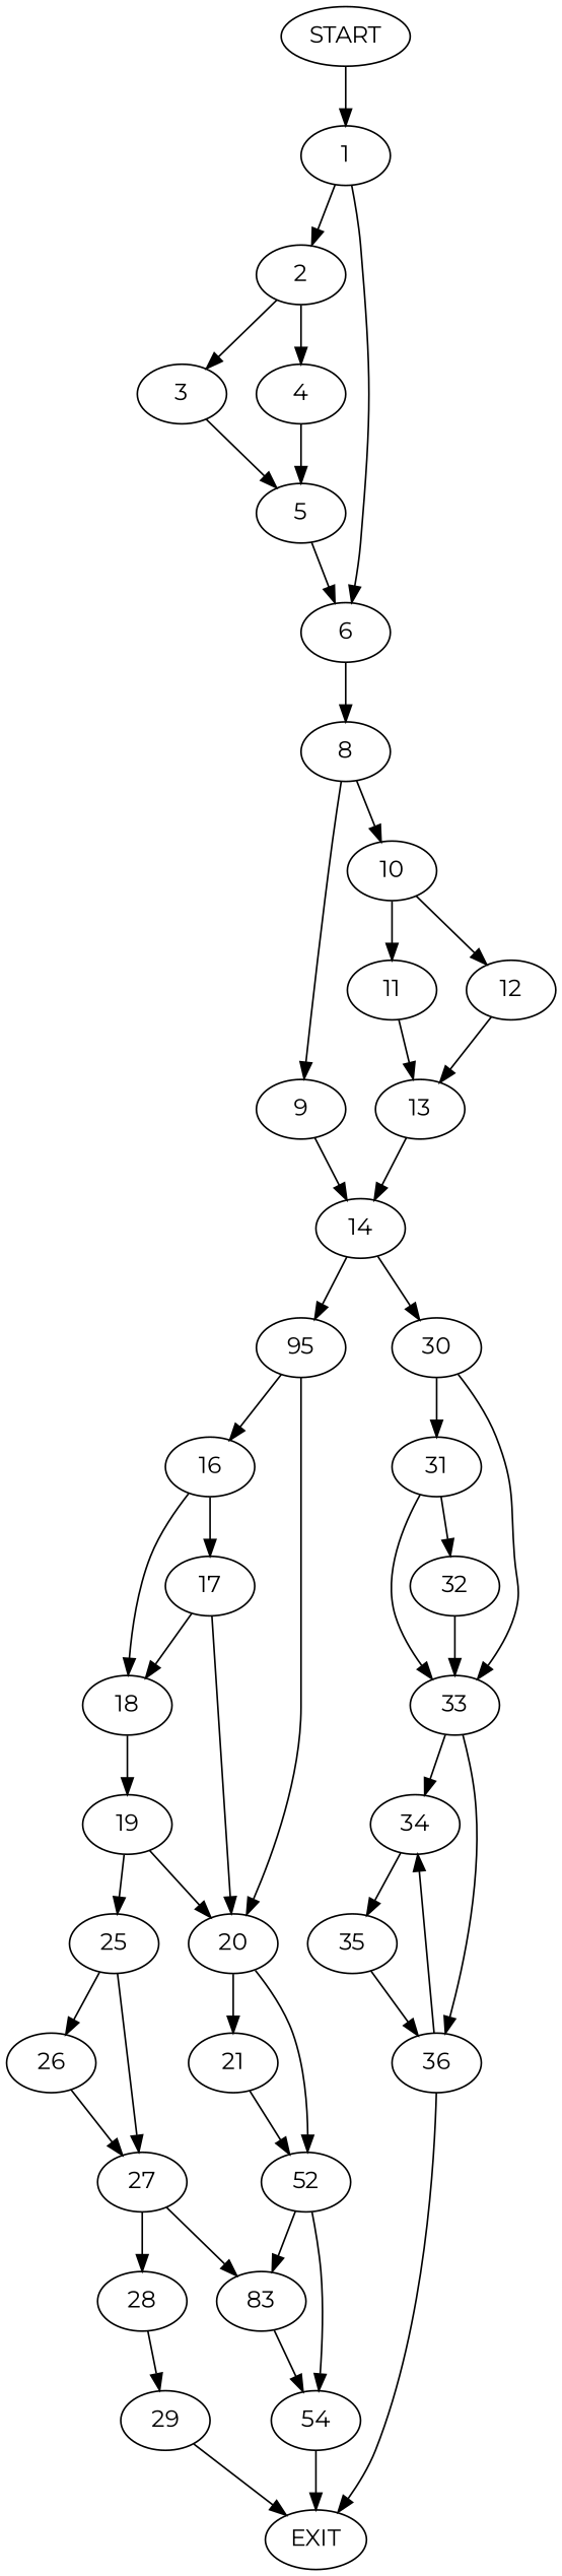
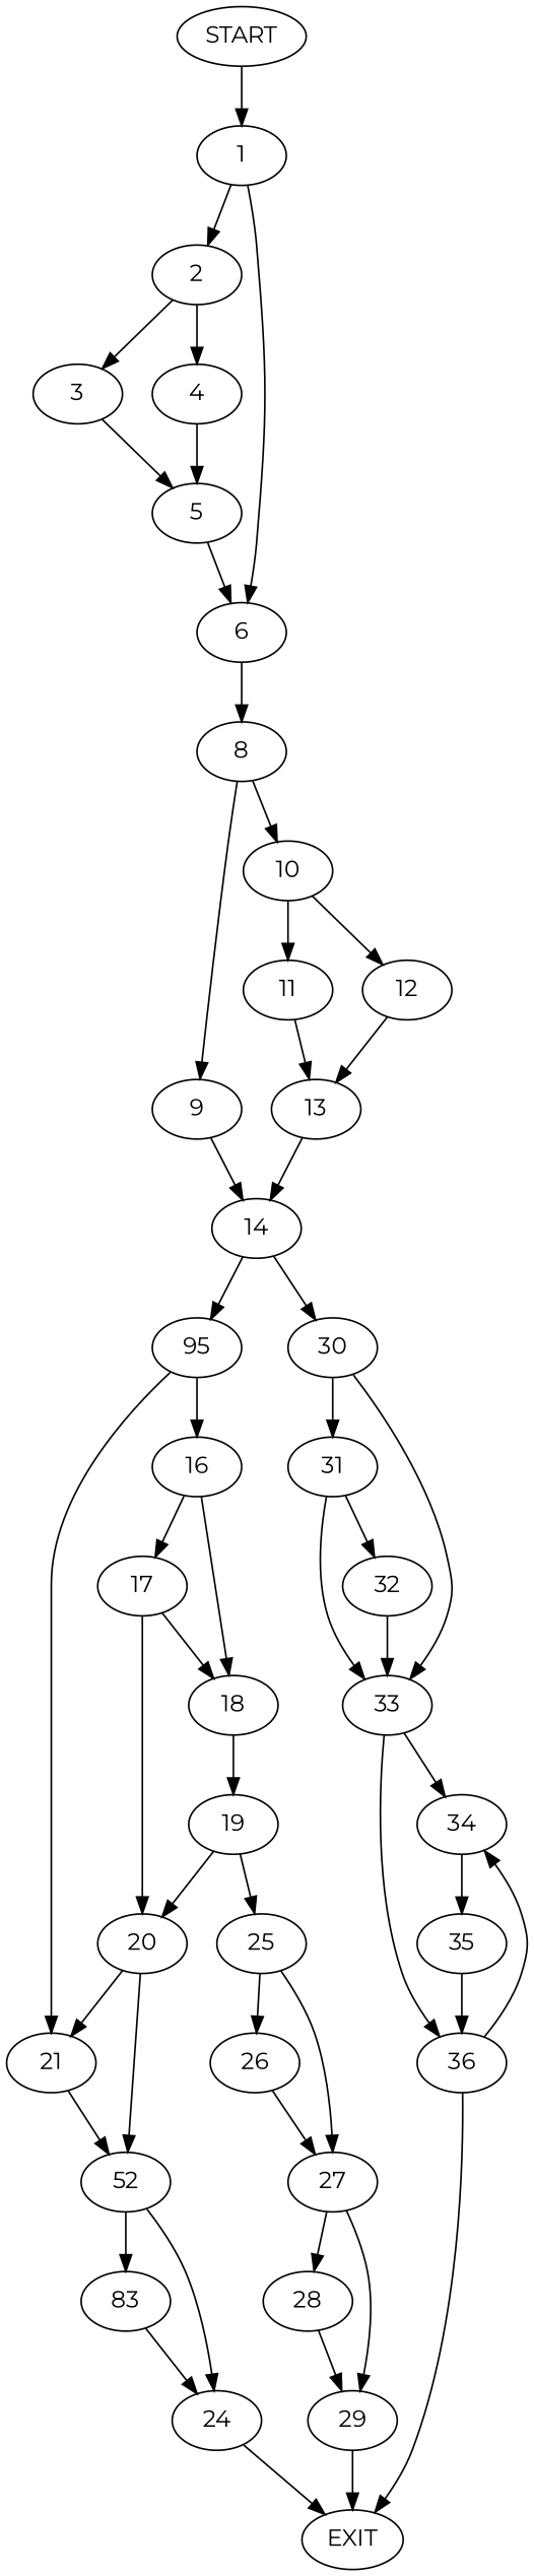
  digraph {
    fontname=Montserrat
    node [fontname=Montserrat]
    edge [fontname=Montserrat]
    n1 [label=START]
    1
    2
    6
    3
    4
    8
    5
    9
    10
    14
    11
    12
    n14 [label=95]
    30
    13
    16
    20
    31
    33
    17
    18
    21
    n24 [label=52]
    19
    25
    26
    27
    n29 [label=83]
-   24 [label=54]
+   24
    n31 [label=EXIT]
    28
    29
    32
    34
    36
    35
    n1 -> 1
    1 -> 2
    1 -> 6
    2 -> 3
    2 -> 4
    6 -> 8
    3 -> 5
    4 -> 5
    8 -> 9
    8 -> 10
    5 -> 6
    9 -> 14
    10 -> 11
    10 -> 12
    14 -> n14
    14 -> 30
    11 -> 13
    12 -> 13
    n14 -> 16
-   n14 -> 20
+   n14 -> 21
    30 -> 31
    30 -> 33
    13 -> 14
    16 -> 17
    16 -> 18
    20 -> 21
    20 -> n24
    31 -> 33
    31 -> 32
    33 -> 34
    33 -> 36
    17 -> 20
    17 -> 18
    18 -> 19
    21 -> n24
    n24 -> n29
    n24 -> 24
    19 -> 20
    19 -> 25
    25 -> 26
    25 -> 27
    26 -> 27
    27 -> 28
-   27 -> n29
+   27 -> 29
    n29 -> 24
    24 -> n31
    28 -> 29
    29 -> n31
    32 -> 33
    34 -> 35
    36 -> n31
    36 -> 34
    35 -> 36
  }
